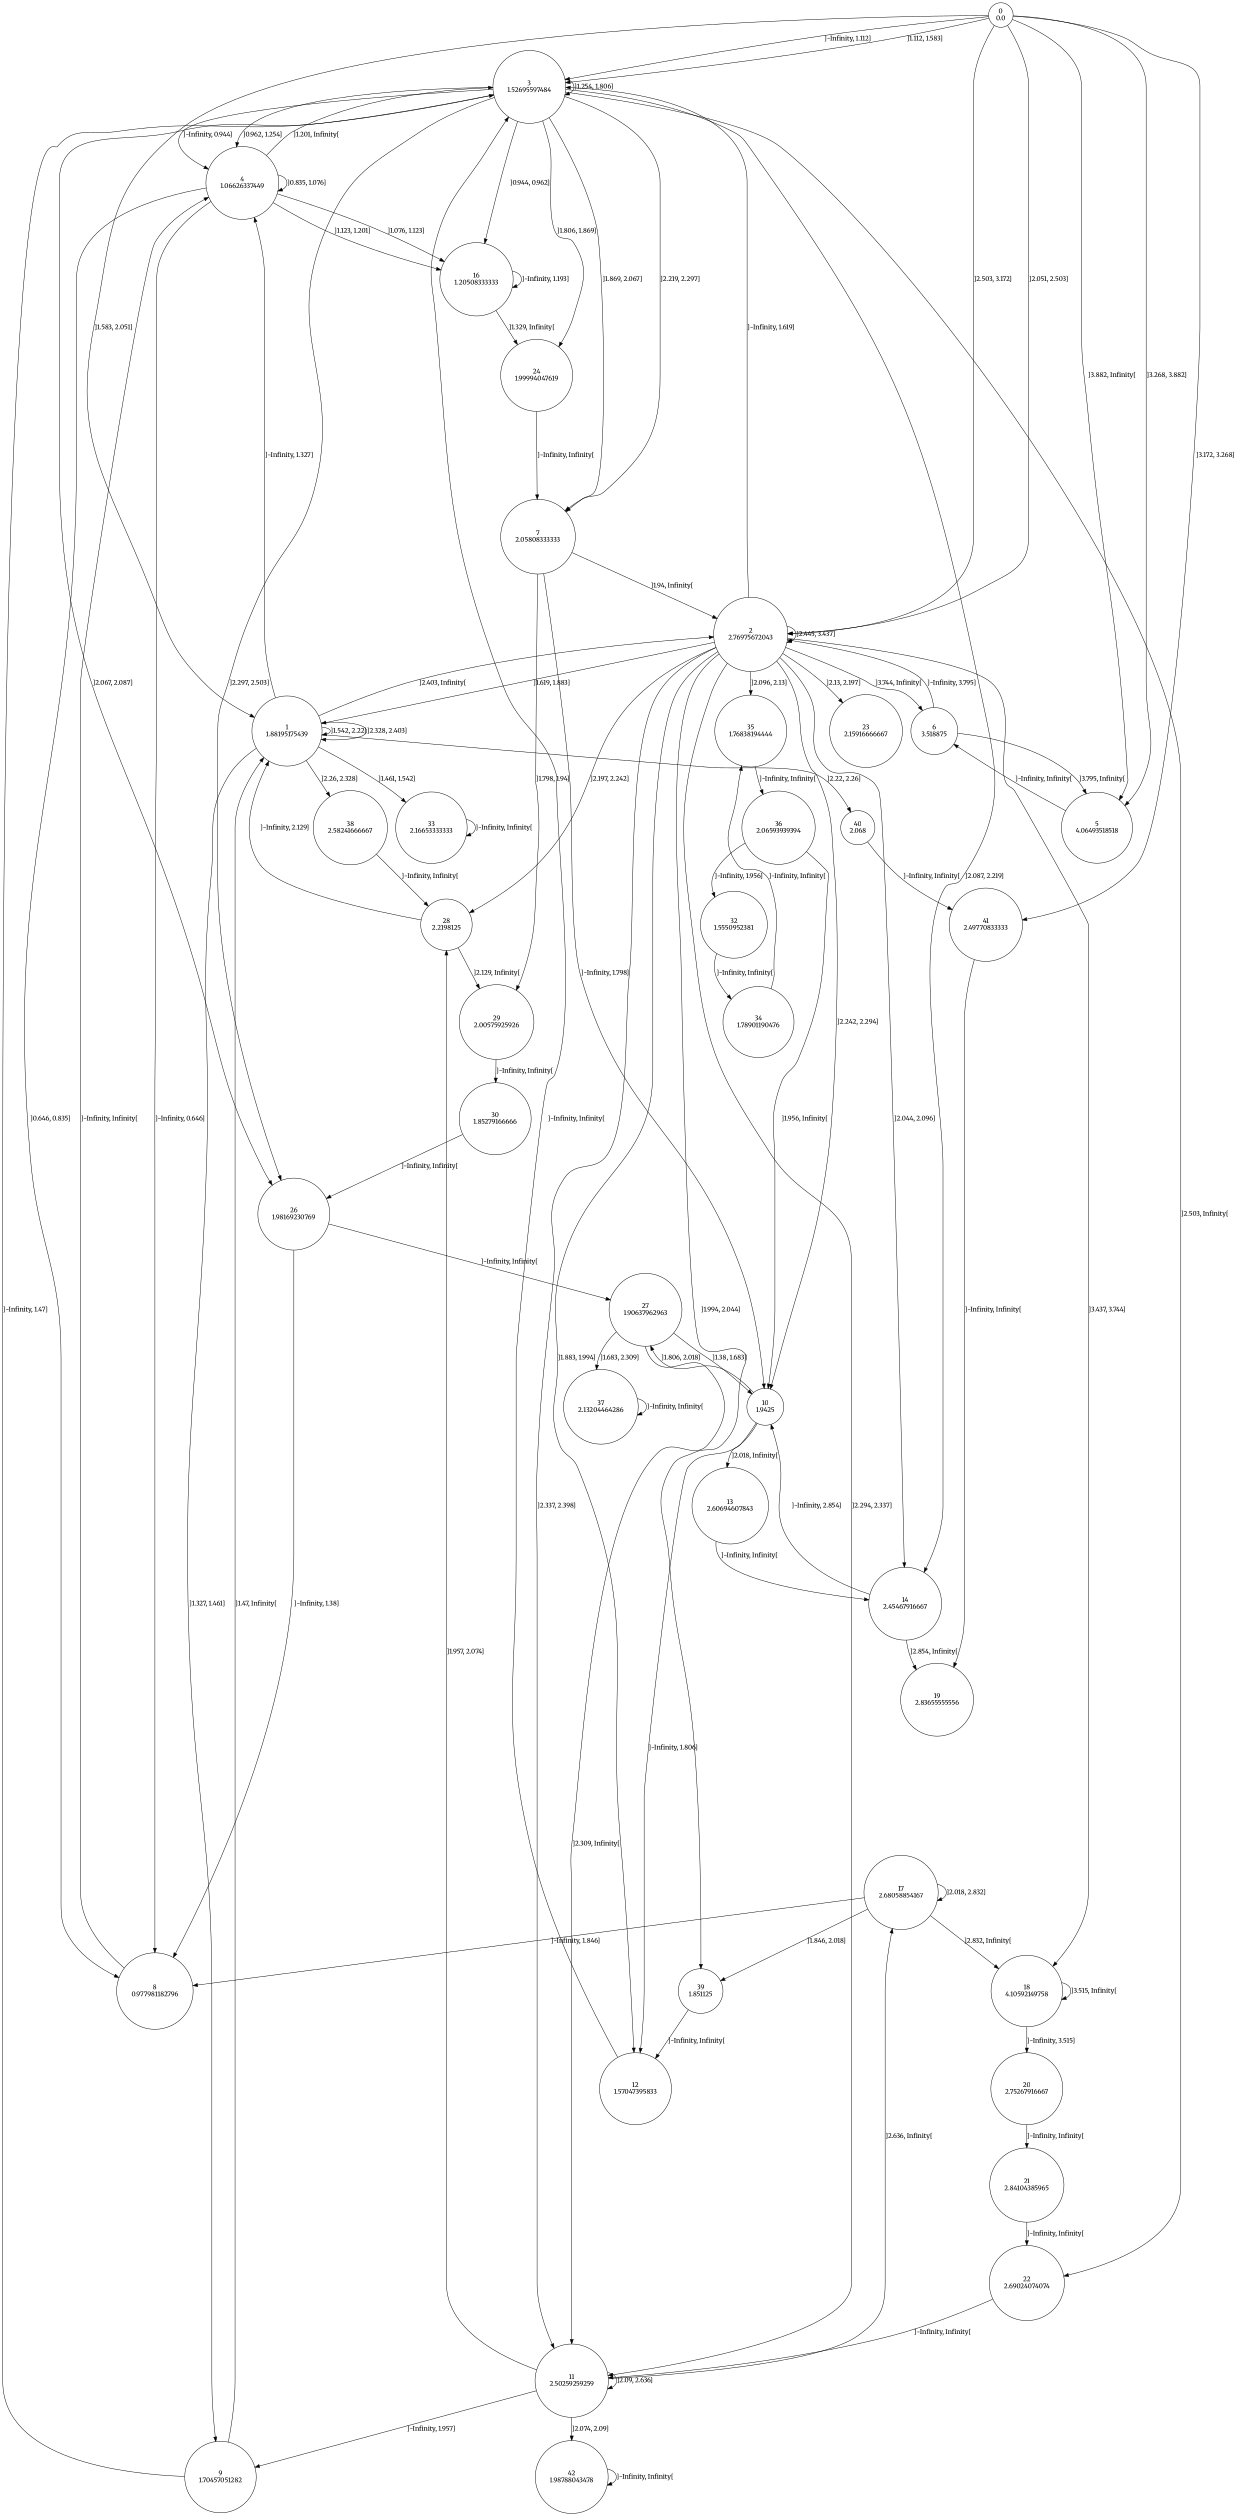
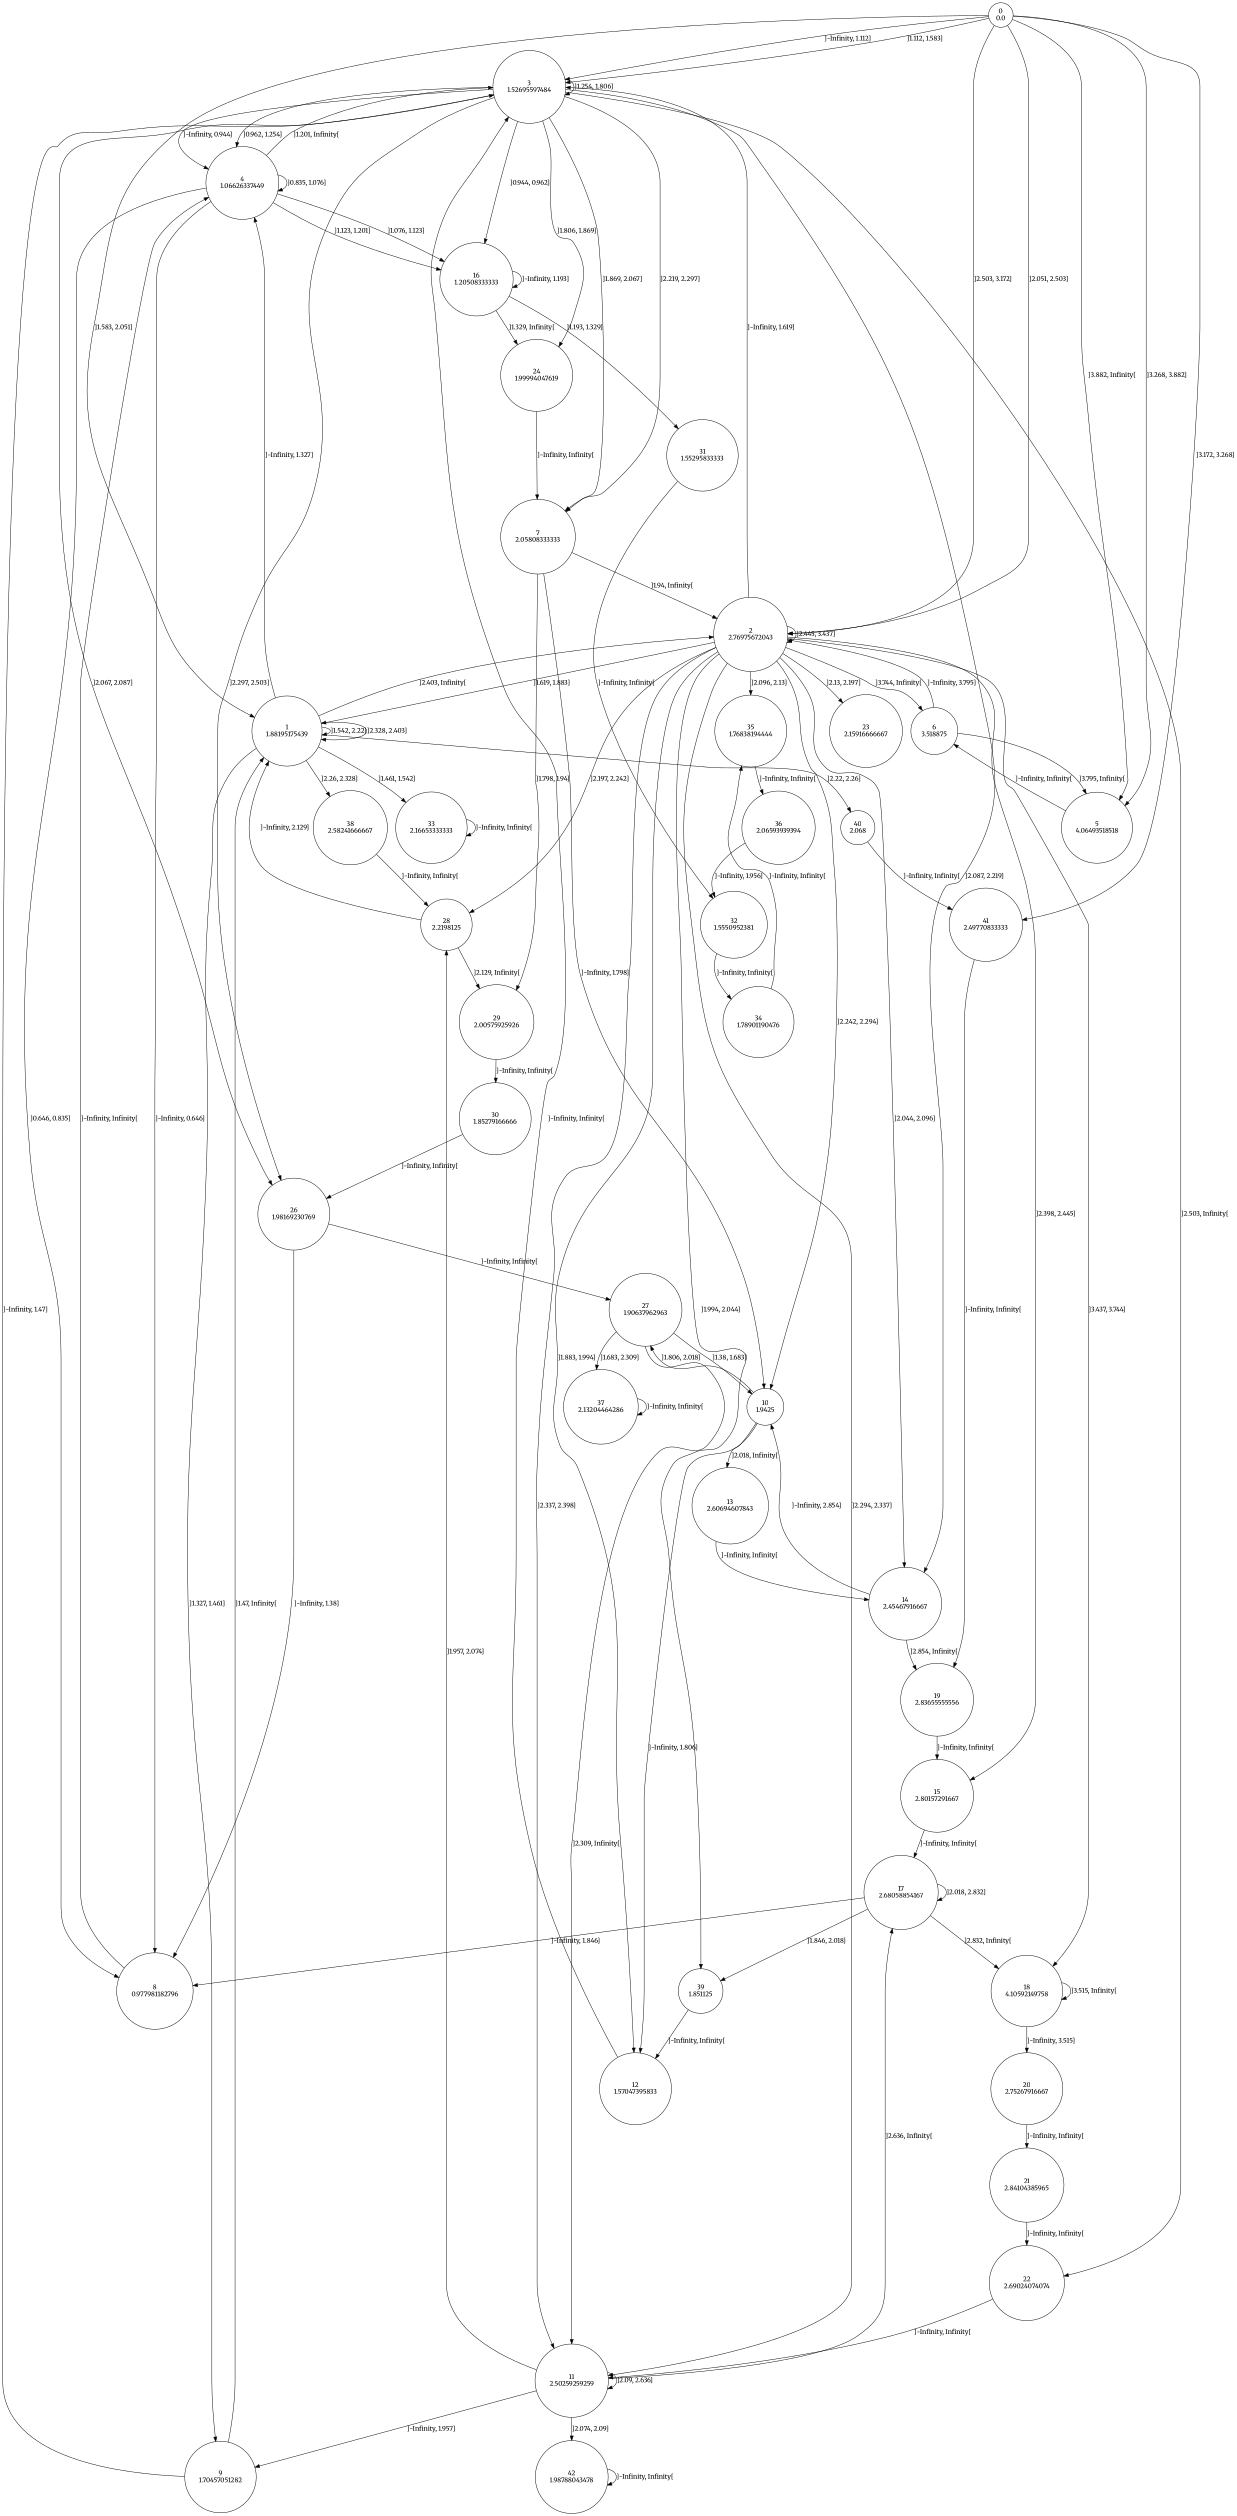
  digraph {
    fontname=Merriweather
    node [fontname=Merriweather shape=circle]
    edge [fontname=Merriweather]
    n1 [label="0\n0.0"]
    n2 [label="3\n1.52695597484"]
    n3 [label="1\n1.88195175439"]
    n4 [label="2\n2.76975672043"]
    n5 [label="41\n2.49770833333"]
    n6 [label="5\n4.06493518518"]
    n7 [label="4\n1.06626337449"]
    n8 [label="14\n2.45467916667"]
    n9 [label="16\n1.20508333333"]
    n10 [label="24\n1.99994047619"]
    n11 [label="7\n2.05808333333"]
    n12 [label="26\n1.98169230769"]
    n13 [label="22\n2.69024074074"]
    n14 [label="9\n1.70457051282"]
    n15 [label="33\n2.16653333333"]
    n16 [label="40\n2.068"]
    n17 [label="38\n2.58241666667"]
    n18 [label="12\n1.57047395833"]
    n19 [label="39\n1.851125"]
    n20 [label="35\n1.76838194444"]
    n21 [label="23\n2.15916666667"]
    n22 [label="28\n2.2198125"]
    n23 [label="10\n1.9425"]
    n24 [label="11\n2.50259259259"]
+   n25 [label="15\n2.80157291667"]
    n26 [label="18\n4.10592149758"]
    n27 [label="6\n3.518875"]
    n28 [label="19\n2.83655555556"]
    n29 [label="8\n0.977981182796"]
+   n30 [label="31\n1.55295833333"]
    n31 [label="29\n2.00575925926"]
    n32 [label="27\n1.90637962963"]
    n33 [label="36\n2.06593939394"]
    n34 [label="13\n2.60694607843"]
    n35 [label="42\n1.98788043478"]
    n36 [label="17\n2.68058854167"]
    n37 [label="20\n2.75267916667"]
    n38 [label="32\n1.5550952381"]
    n39 [label="30\n1.85279166666"]
    n40 [label="37\n2.13204464286"]
    n41 [label="21\n2.84104385965"]
    n42 [label="34\n1.78901190476"]
    n1 -> n2 [label="]-Infinity, 1.112]"]
    n1 -> n2 [label="]1.112, 1.583]"]
    n1 -> n3 [label="]1.583, 2.051]"]
    n1 -> n4 [label="]2.051, 2.503]"]
    n1 -> n4 [label="]2.503, 3.172]"]
    n1 -> n5 [label="]3.172, 3.268]"]
    n1 -> n6 [label="]3.268, 3.882]"]
    n1 -> n6 [label="]3.882, Infinity["]
    n2 -> n2 [label="]1.254, 1.806]"]
    n2 -> n7 [label="]-Infinity, 0.944]"]
    n2 -> n7 [label="]0.962, 1.254]"]
    n2 -> n8 [label="]2.087, 2.219]"]
    n2 -> n9 [label="]0.944, 0.962]"]
    n2 -> n10 [label="]1.806, 1.869]"]
    n2 -> n11 [label="]1.869, 2.067]"]
    n2 -> n11 [label="]2.219, 2.297]"]
    n2 -> n12 [label="]2.067, 2.087]"]
    n2 -> n12 [label="]2.297, 2.503]"]
    n2 -> n13 [label="]2.503, Infinity["]
    n3 -> n3 [label="]1.542, 2.22]"]
    n3 -> n3 [label="]2.328, 2.403]"]
    n3 -> n4 [label="]2.403, Infinity["]
    n3 -> n7 [label="]-Infinity, 1.327]"]
    n3 -> n14 [label="]1.327, 1.461]"]
    n3 -> n15 [label="]1.461, 1.542]"]
    n3 -> n16 [label="]2.22, 2.26]"]
    n3 -> n17 [label="]2.26, 2.328]"]
    n4 -> n2 [label="]-Infinity, 1.619]"]
    n4 -> n3 [label="]1.619, 1.883]"]
    n4 -> n4 [label="]2.445, 3.437]"]
    n4 -> n8 [label="]2.044, 2.096]"]
    n4 -> n18 [label="]1.883, 1.994]"]
    n4 -> n19 [label="]1.994, 2.044]"]
    n4 -> n20 [label="]2.096, 2.13]"]
    n4 -> n21 [label="]2.13, 2.197]"]
    n4 -> n22 [label="]2.197, 2.242]"]
    n4 -> n23 [label="]2.242, 2.294]"]
    n4 -> n24 [label="]2.294, 2.337]"]
    n4 -> n24 [label="]2.337, 2.398]"]
+   n4 -> n25 [label="]2.398, 2.445]"]
    n4 -> n26 [label="]3.437, 3.744]"]
    n4 -> n27 [label="]3.744, Infinity["]
    n5 -> n28 [label="]-Infinity, Infinity["]
    n6 -> n27 [label="]-Infinity, Infinity["]
    n7 -> n2 [label="]1.201, Infinity["]
    n7 -> n7 [label="]0.835, 1.076]"]
    n7 -> n9 [label="]1.076, 1.123]"]
    n7 -> n9 [label="]1.123, 1.201]"]
    n7 -> n29 [label="]-Infinity, 0.646]"]
    n7 -> n29 [label="]0.646, 0.835]"]
    n8 -> n23 [label="]-Infinity, 2.854]"]
    n8 -> n28 [label="]2.854, Infinity["]
    n9 -> n9 [label="]-Infinity, 1.193]"]
    n9 -> n10 [label="]1.329, Infinity["]
+   n9 -> n30 [label="]1.193, 1.329]"]
    n10 -> n11 [label="]-Infinity, Infinity["]
    n11 -> n4 [label="]1.94, Infinity["]
    n11 -> n23 [label="]-Infinity, 1.798]"]
    n11 -> n31 [label="]1.798, 1.94]"]
    n12 -> n29 [label="]-Infinity, 1.38]"]
    n12 -> n32 [label="]-Infinity, Infinity["]
    n13 -> n24 [label="]-Infinity, Infinity["]
    n14 -> n2 [label="]-Infinity, 1.47]"]
    n14 -> n3 [label="]1.47, Infinity["]
    n15 -> n15 [label="]-Infinity, Infinity["]
    n16 -> n5 [label="]-Infinity, Infinity["]
    n17 -> n22 [label="]-Infinity, Infinity["]
    n18 -> n2 [label="]-Infinity, Infinity["]
    n19 -> n18 [label="]-Infinity, Infinity["]
    n20 -> n33 [label="]-Infinity, Infinity["]
    n22 -> n3 [label="]-Infinity, 2.129]"]
    n22 -> n31 [label="]2.129, Infinity["]
    n23 -> n18 [label="]-Infinity, 1.806]"]
    n23 -> n32 [label="]1.806, 2.018]"]
    n23 -> n34 [label="]2.018, Infinity["]
    n24 -> n14 [label="]-Infinity, 1.957]"]
    n24 -> n22 [label="]1.957, 2.074]"]
    n24 -> n24 [label="]2.09, 2.636]"]
    n24 -> n35 [label="]2.074, 2.09]"]
    n24 -> n36 [label="]2.636, Infinity["]
+   n25 -> n36 [label="]-Infinity, Infinity["]
    n26 -> n26 [label="]3.515, Infinity["]
    n26 -> n37 [label="]-Infinity, 3.515]"]
    n27 -> n4 [label="]-Infinity, 3.795]"]
    n27 -> n6 [label="]3.795, Infinity["]
+   n28 -> n25 [label="]-Infinity, Infinity["]
    n29 -> n7 [label="]-Infinity, Infinity["]
+   n30 -> n38 [label="]-Infinity, Infinity["]
    n31 -> n39 [label="]-Infinity, Infinity["]
    n32 -> n23 [label="]1.38, 1.683]"]
    n32 -> n24 [label="]2.309, Infinity["]
    n32 -> n40 [label="]1.683, 2.309]"]
-   n33 -> n23 [label="]1.956, Infinity["]
    n33 -> n38 [label="]-Infinity, 1.956]"]
    n34 -> n8 [label="]-Infinity, Infinity["]
    n35 -> n35 [label="]-Infinity, Infinity["]
    n36 -> n19 [label="]1.846, 2.018]"]
    n36 -> n26 [label="]2.832, Infinity["]
    n36 -> n29 [label="]-Infinity, 1.846]"]
    n36 -> n36 [label="]2.018, 2.832]"]
    n37 -> n41 [label="]-Infinity, Infinity["]
    n38 -> n42 [label="]-Infinity, Infinity["]
    n39 -> n12 [label="]-Infinity, Infinity["]
    n40 -> n40 [label="]-Infinity, Infinity["]
    n41 -> n13 [label="]-Infinity, Infinity["]
    n42 -> n20 [label="]-Infinity, Infinity["]
  }
